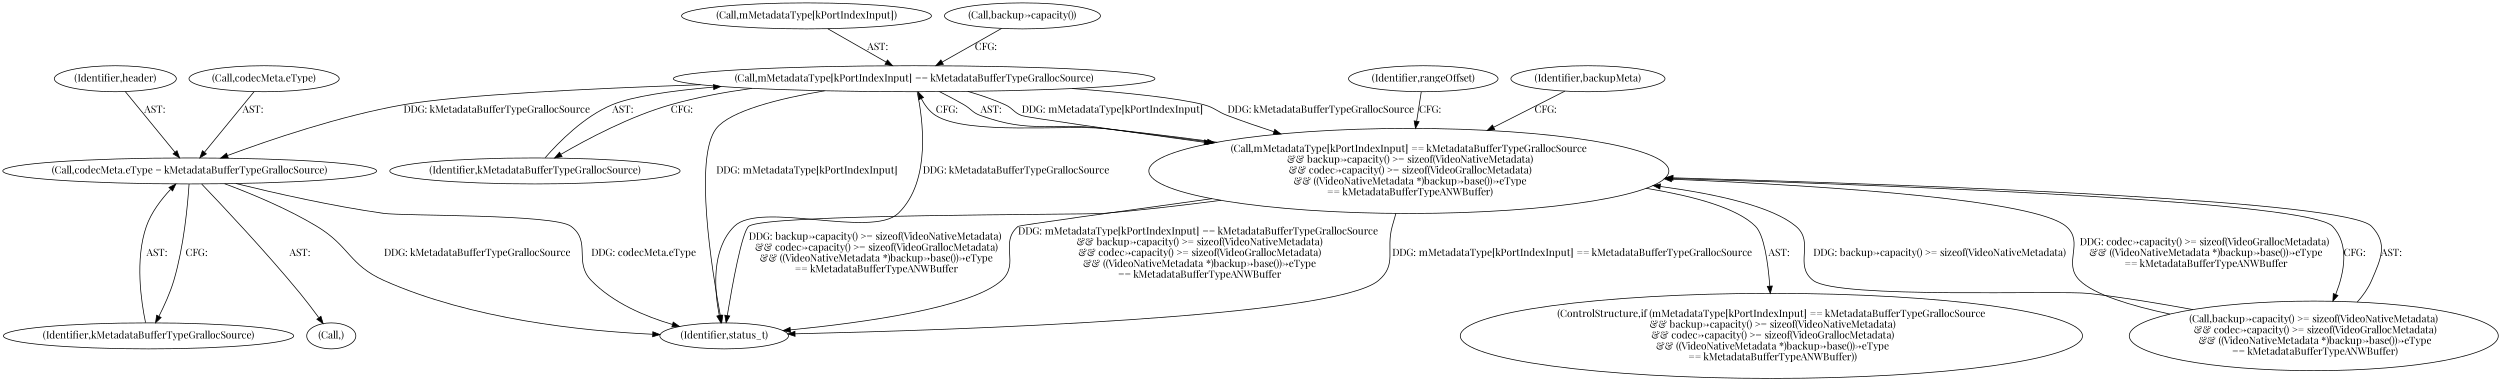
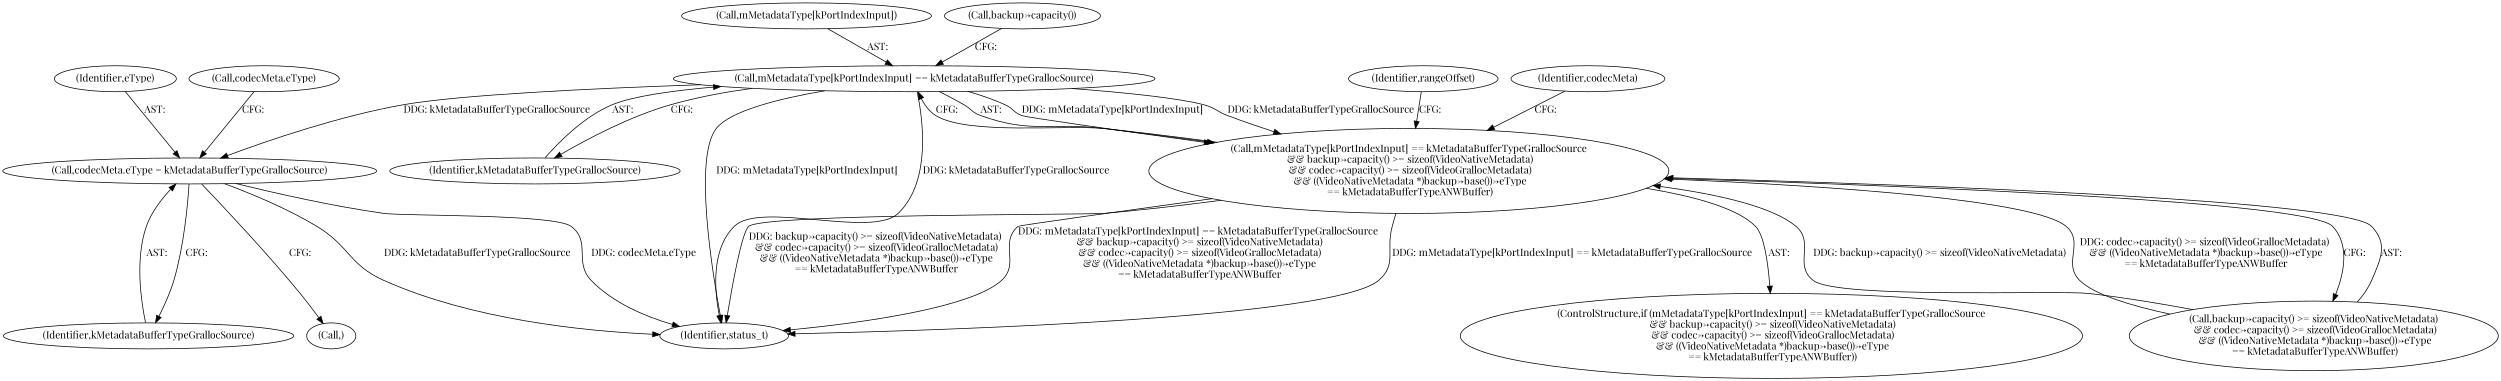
  digraph {
    fontname="Playfair Display"
    node [fontname="Playfair Display"]
    edge [fontname="Playfair Display"]
    n1 [label="(Call,mMetadataType[kPortIndexInput] == kMetadataBufferTypeGrallocSource)"]
    n2 [label="(Call,mMetadataType[kPortIndexInput] == kMetadataBufferTypeGrallocSource\n && backup->capacity() >= sizeof(VideoNativeMetadata)\n && codec->capacity() >= sizeof(VideoGrallocMetadata)\n && ((VideoNativeMetadata *)backup->base())->eType\n == kMetadataBufferTypeANWBuffer)"]
    n3 [label="(Call,codecMeta.eType = kMetadataBufferTypeGrallocSource)"]
    n4 [label="(Identifier,kMetadataBufferTypeGrallocSource)"]
    n5 [label="(Identifier,status_t)"]
    n6 [label="(ControlStructure,if (mMetadataType[kPortIndexInput] == kMetadataBufferTypeGrallocSource\n && backup->capacity() >= sizeof(VideoNativeMetadata)\n && codec->capacity() >= sizeof(VideoGrallocMetadata)\n && ((VideoNativeMetadata *)backup->base())->eType\n == kMetadataBufferTypeANWBuffer))"]
    n7 [label="(Call,backup->capacity() >= sizeof(VideoNativeMetadata)\n && codec->capacity() >= sizeof(VideoGrallocMetadata)\n && ((VideoNativeMetadata *)backup->base())->eType\n == kMetadataBufferTypeANWBuffer)"]
    n8 [label="(Identifier,kMetadataBufferTypeGrallocSource)"]
    n9 [label="(Call,)"]
-   n10 [label="(Identifier,header)"]
-   n11 [label="(Identifier,backupMeta)"]
+   n10 [label="(Identifier,eType)"]
+   n11 [label="(Identifier,codecMeta)"]
    n12 [label="(Identifier,rangeOffset)"]
    n13 [label="(Call,codecMeta.eType)"]
    n14 [label="(Call,mMetadataType[kPortIndexInput])"]
    n15 [label="(Call,backup->capacity())"]
    n1 -> n2 [label="AST: "]
    n1 -> n2 [label="DDG: mMetadataType[kPortIndexInput]"]
    n1 -> n2 [label="DDG: kMetadataBufferTypeGrallocSource"]
    n1 -> n3 [label="DDG: kMetadataBufferTypeGrallocSource"]
    n1 -> n4 [label="CFG: "]
    n1 -> n5 [label="DDG: mMetadataType[kPortIndexInput]"]
    n1 -> n5 [label="DDG: kMetadataBufferTypeGrallocSource"]
    n2 -> n1 [label="CFG: "]
    n2 -> n5 [label="DDG: backup->capacity() >= sizeof(VideoNativeMetadata)\n && codec->capacity() >= sizeof(VideoGrallocMetadata)\n && ((VideoNativeMetadata *)backup->base())->eType\n == kMetadataBufferTypeANWBuffer"]
    n2 -> n5 [label="DDG: mMetadataType[kPortIndexInput] == kMetadataBufferTypeGrallocSource\n && backup->capacity() >= sizeof(VideoNativeMetadata)\n && codec->capacity() >= sizeof(VideoGrallocMetadata)\n && ((VideoNativeMetadata *)backup->base())->eType\n == kMetadataBufferTypeANWBuffer"]
    n2 -> n5 [label="DDG: mMetadataType[kPortIndexInput] == kMetadataBufferTypeGrallocSource"]
    n2 -> n6 [label="AST: "]
    n2 -> n7 [label="CFG: "]
    n3 -> n5 [label="DDG: kMetadataBufferTypeGrallocSource"]
    n3 -> n5 [label="DDG: codecMeta.eType"]
    n3 -> n8 [label="CFG: "]
-   n3 -> n9 [label="AST: "]
+   n3 -> n9 [label="CFG: "]
    n4 -> n1 [label="AST: "]
    n7 -> n2 [label="AST: "]
    n7 -> n2 [label="DDG: backup->capacity() >= sizeof(VideoNativeMetadata)"]
    n7 -> n2 [label="DDG: codec->capacity() >= sizeof(VideoGrallocMetadata)\n && ((VideoNativeMetadata *)backup->base())->eType\n == kMetadataBufferTypeANWBuffer"]
    n8 -> n3 [label="AST: "]
    n10 -> n3 [label="AST: "]
    n11 -> n2 [label="CFG: "]
    n12 -> n2 [label="CFG: "]
-   n13 -> n3 [label="AST: "]
+   n13 -> n3 [label="CFG: "]
    n14 -> n1 [label="AST: "]
    n15 -> n1 [label="CFG: "]
  }
